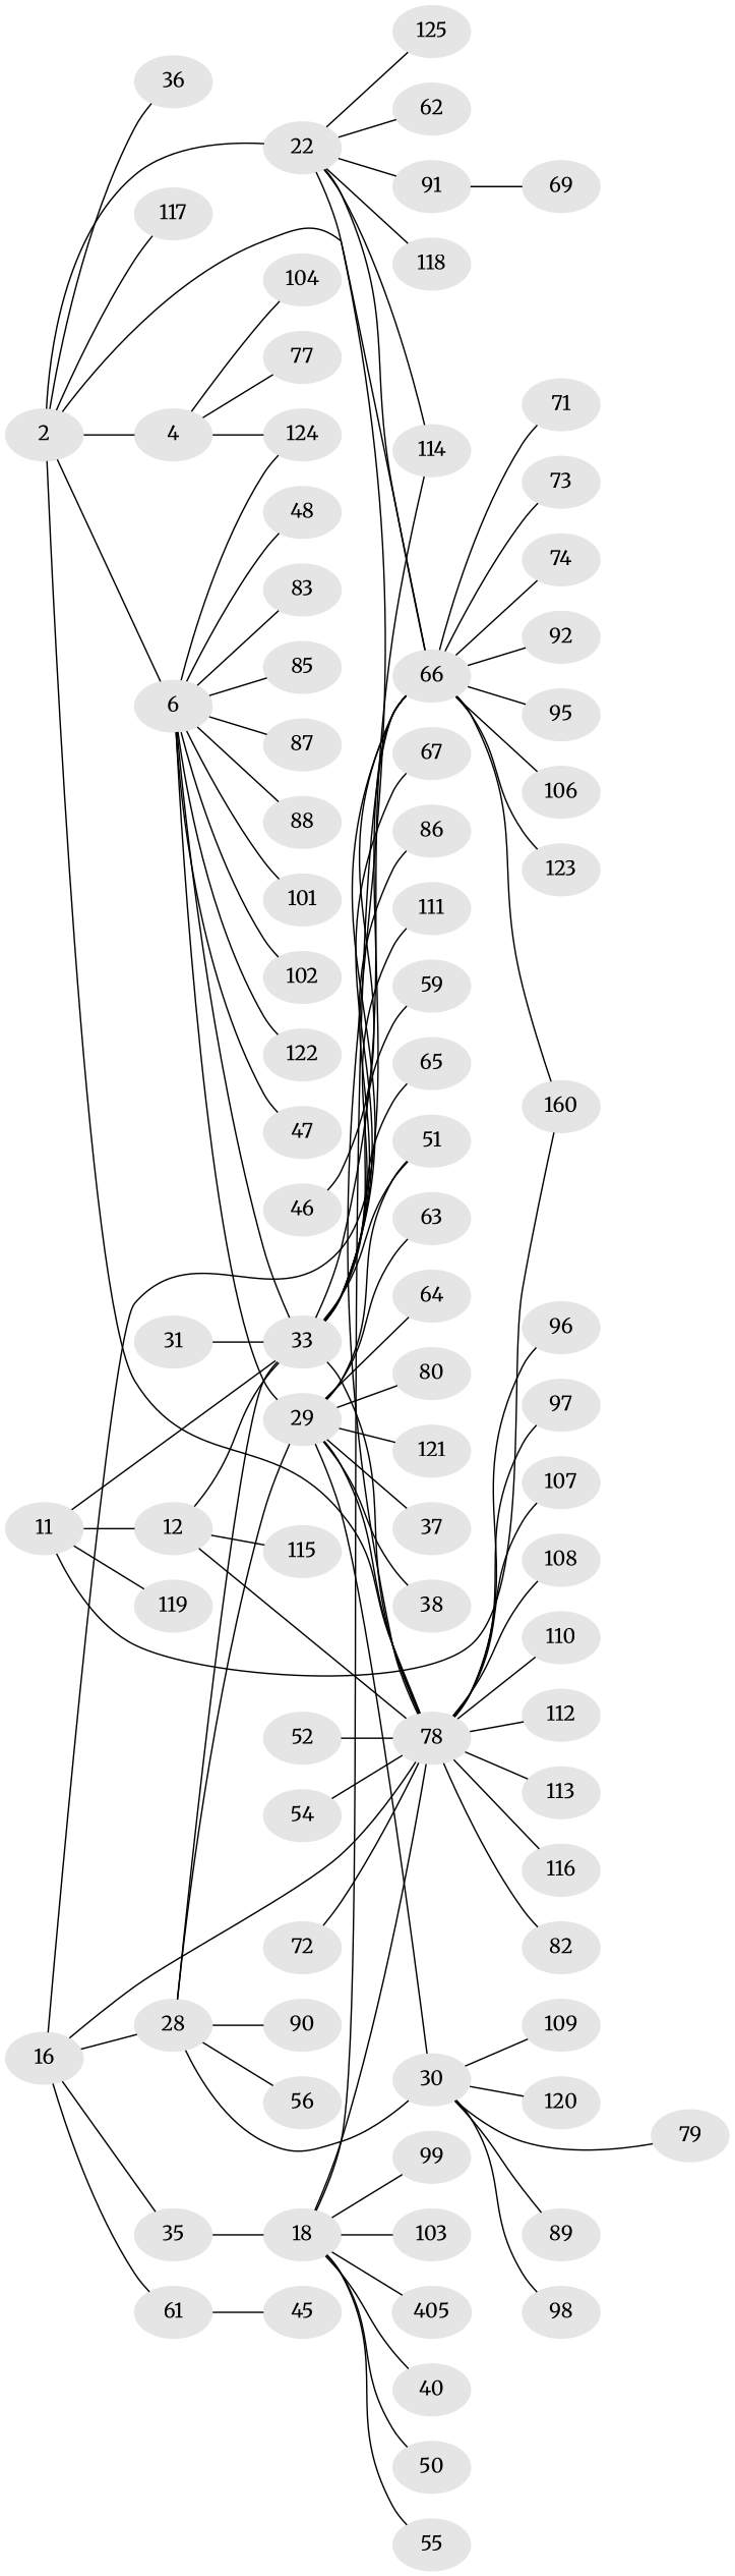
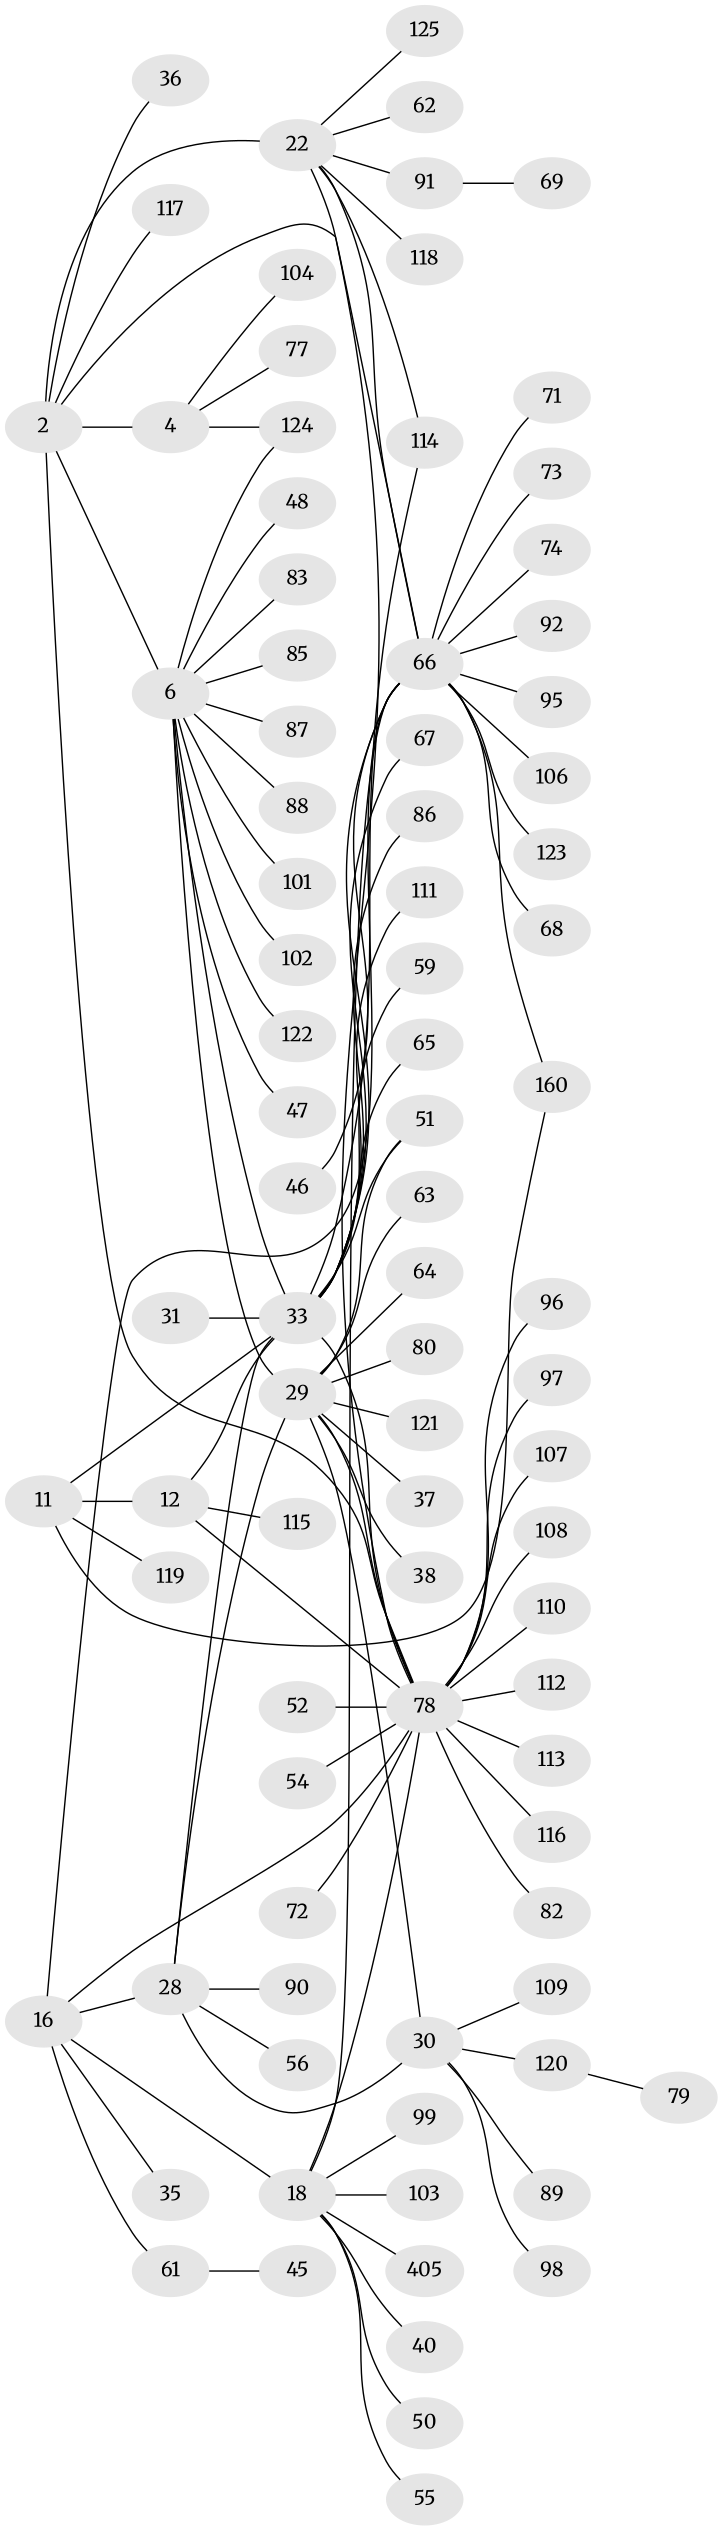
  graph {
    fontname=Merriweather
    rankdir=LR
    node [color=gray90 fontname=Merriweather style=filled]
    edge [fontname=Merriweather]
    2 [super="+1"]
    4 [super="+3"]
    6 [super="+5"]
    22 [super="+20"]
    36
    66 [super="+17+39+42"]
    78 [super="+70+43+44"]
    117
    77
    104 [super="+94"]
    124 [super="+93"]
    29 [super="+27"]
    33 [super="+8"]
    47
    48
    83
    85
    87
    88
    101
    102
    122 [super="+84"]
    62
    91 [super="+81"]
    114 [super="+75"]
    118
    125
    n28 [label=160]
+   68
    71
    73
    74
    92
    95 [super="+53"]
    106
    123
    82
    96
    97
    107
    108
    110
    112
    113
    116
    30 [super="+26"]
    37
    38
    51
    63
    64
    80
    121
    59
    65
    67
    86 [super="+76"]
    111
    11 [super="+9"]
    12 [super="+10"]
    119
    115 [super="+57"]
    16 [super="+13"]
    18 [super="+14"]
    28 [super="+25"]
    35
    61 [super="+58"]
    40
    50
    55
    99
    103
    n73 [label=405]
    56
    90
    45
    69
    79 [super="+41"]
    89 [super="+60"]
    98
    109
    120
    31
    46
    52
    54
    72
    2 -- 4 [weight=4]
    2 -- 6 [weight=4]
    2 -- 22
    2 -- 36
    2 -- 66
    2 -- 78
    2 -- 117
    4 -- 77
    4 -- 104
    4 -- 124 [weight=4]
    6 -- 124
    6 -- 29
    6 -- 33
    6 -- 47
    6 -- 48
    6 -- 83
    6 -- 85
    6 -- 87
    6 -- 88
    6 -- 101
    6 -- 102
    6 -- 122
    22 -- 66
    22 -- 78 [weight=8]
    22 -- 62
    22 -- 91
    22 -- 114
    22 -- 118
    22 -- 125
    66 -- n28
+   66 -- 68
    66 -- 71
    66 -- 73
    66 -- 74
    66 -- 92
    66 -- 95
    66 -- 106
    66 -- 123
    78 -- 82
    78 -- 96
    78 -- 97
    78 -- 107
    78 -- 108
    78 -- 110
    78 -- 112
    78 -- 113
    78 -- 116
    29 -- 78
    29 -- 30 [weight=4]
    29 -- 37
    29 -- 38
    29 -- 51
    29 -- 63
    29 -- 64
    29 -- 80
    29 -- 121
    33 -- 66
    33 -- 78
    33 -- 114
    33 -- 51
    33 -- 59
    33 -- 65
    33 -- 67
    33 -- 86
    33 -- 111
    91 -- 69
-   30 -- 79
+   120 -- 79
    30 -- 89
    30 -- 98
    30 -- 109
    30 -- 120
    11 -- 33 [weight=4]
    11 -- n28
    11 -- 12 [weight=4]
    11 -- 119
    12 -- 78
    12 -- 33 [weight=4]
    12 -- 115
    16 -- 66 [weight=4]
    16 -- 78
-   35 -- 18 [weight=4]
+   16 -- 18 [weight=4]
    16 -- 28
    16 -- 35
    16 -- 61
    18 -- 66 [weight=4]
    18 -- 78
    18 -- 40
    18 -- 50
    18 -- 55
    18 -- 99
    18 -- 103
    18 -- n73
    28 -- 29 [weight=4]
    28 -- 33 [weight=2]
    28 -- 30 [weight=4]
    28 -- 56
    28 -- 90
    61 -- 45
    31 -- 33
    46 -- 66
    52 -- 78
    54 -- 78
    72 -- 78
  }
